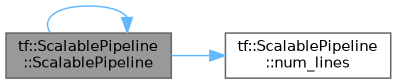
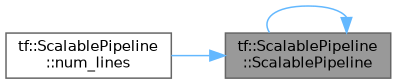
  digraph {
    rankdir=LR
    node [fontname=Helvetica fontsize=10 shape=box style=filled]
    edge [color=steelblue1 fontname=Helvetica fontsize=10 labelfontname=Helvetica labelfontsize=10 style=solid]
    n1 [color=gray40 fillcolor=grey60 fontcolor=black height=0.2 label="tf::ScalablePipeline\l::ScalablePipeline" width=0.4]
    n2 [color=grey40 fillcolor=white height=0.2 label="tf::ScalablePipeline\l::num_lines" width=0.4]
    n1 -> n1
-   n1 -> n2
+   n2 -> n1
  }
